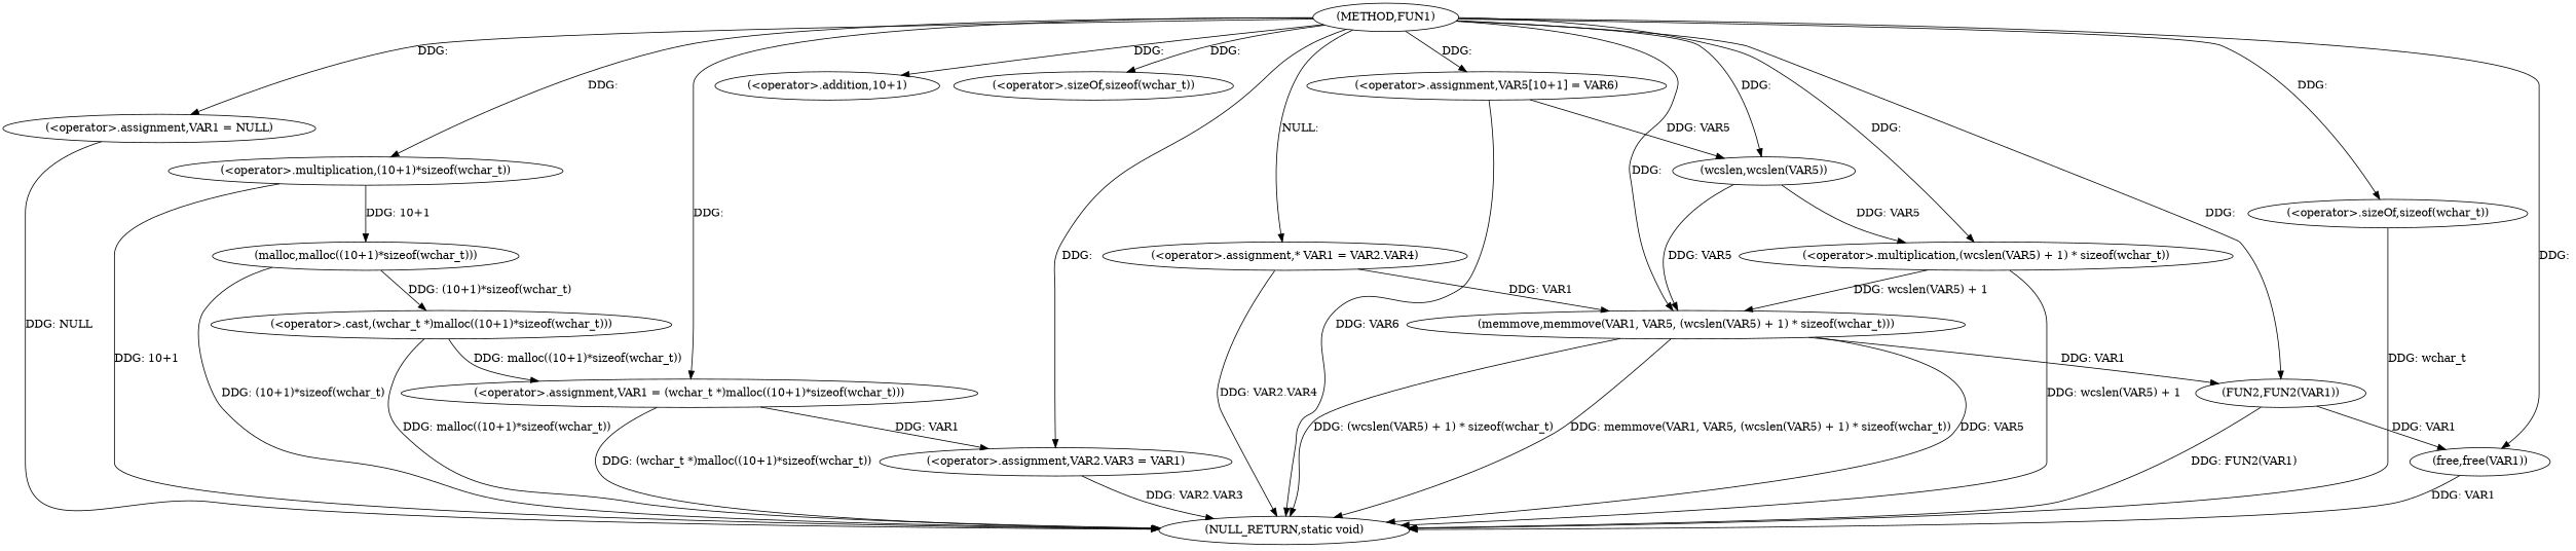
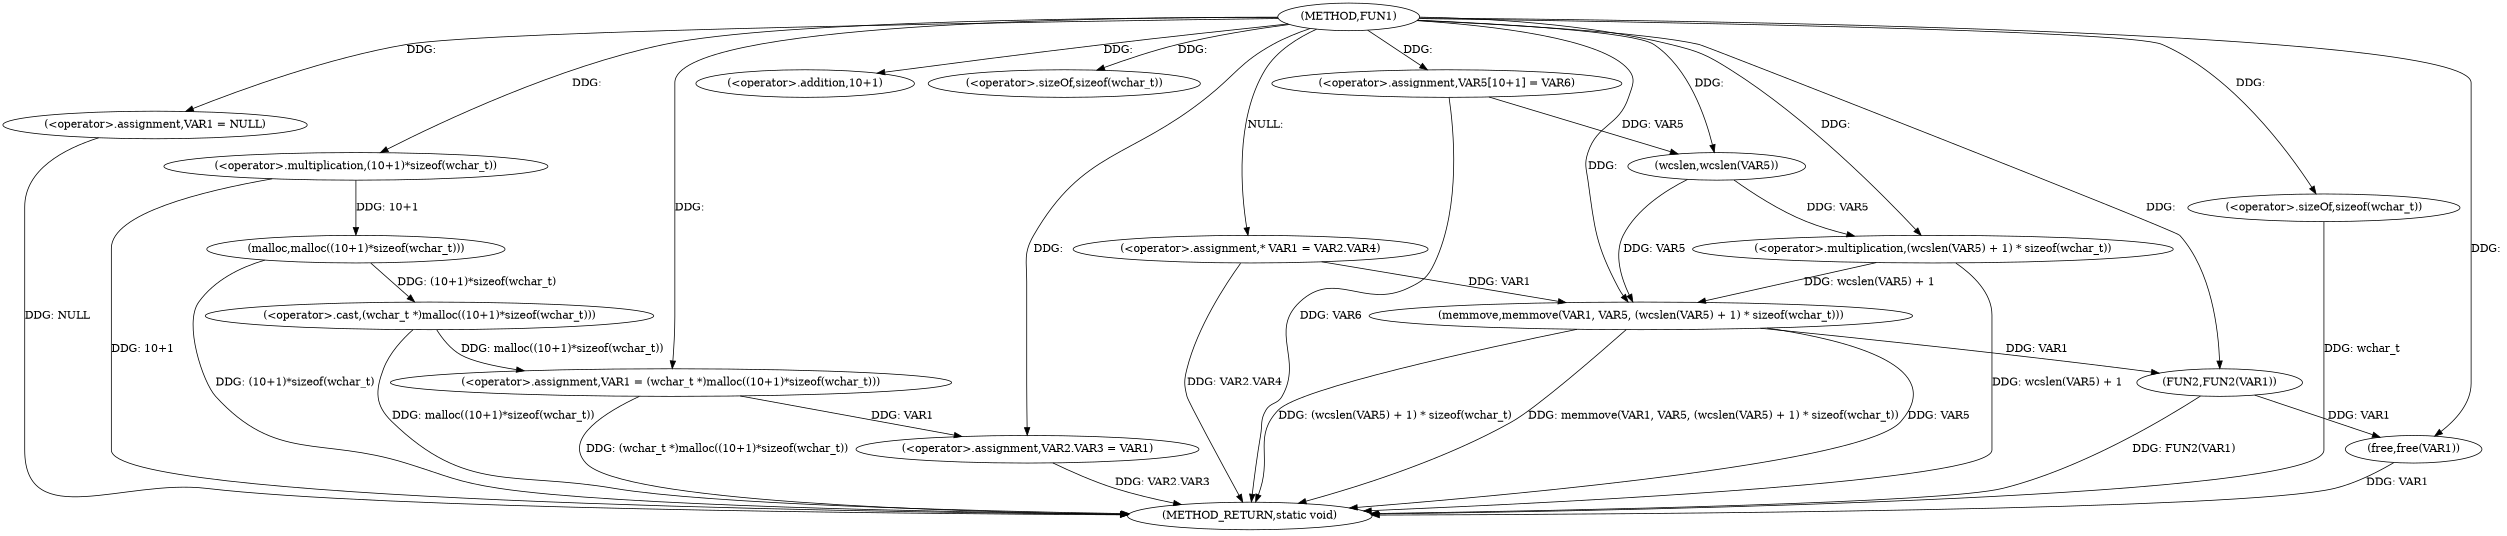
  digraph {
    n1 [label="(METHOD,FUN1)"]
    n2 [label="(<operator>.assignment,VAR1 = NULL)"]
    n3 [label="(<operator>.assignment,VAR1 = (wchar_t *)malloc((10+1)*sizeof(wchar_t)))"]
    n4 [label="(<operator>.multiplication,(10+1)*sizeof(wchar_t))"]
    n5 [label="(<operator>.addition,10+1)"]
    n6 [label="(<operator>.sizeOf,sizeof(wchar_t))"]
    n7 [label="(<operator>.assignment,VAR2.VAR3 = VAR1)"]
    n8 [label="(<operator>.assignment,* VAR1 = VAR2.VAR4)"]
    n9 [label="(<operator>.assignment,VAR5[10+1] = VAR6)"]
    n10 [label="(memmove,memmove(VAR1, VAR5, (wcslen(VAR5) + 1) * sizeof(wchar_t)))"]
    n11 [label="(<operator>.multiplication,(wcslen(VAR5) + 1) * sizeof(wchar_t))"]
    n12 [label="(wcslen,wcslen(VAR5))"]
    n13 [label="(<operator>.sizeOf,sizeof(wchar_t))"]
    n14 [label="(FUN2,FUN2(VAR1))"]
    n15 [label="(free,free(VAR1))"]
-   n16 [label="(NULL_RETURN,static void)"]
+   n16 [label="(METHOD_RETURN,static void)"]
    n17 [label="(malloc,malloc((10+1)*sizeof(wchar_t)))"]
    n18 [label="(<operator>.cast,(wchar_t *)malloc((10+1)*sizeof(wchar_t)))"]
    n1 -> n2 [label="DDG: "]
    n1 -> n3 [label="DDG: "]
    n1 -> n4 [label="DDG: "]
    n1 -> n5 [label="DDG: "]
    n1 -> n6 [label="DDG: "]
    n1 -> n7 [label="DDG: "]
    n1 -> n8 [label="NULL: "]
    n1 -> n9 [label="DDG: "]
    n1 -> n10 [label="DDG: "]
    n1 -> n11 [label="DDG: "]
    n1 -> n12 [label="DDG: "]
    n1 -> n13 [label="DDG: "]
    n1 -> n14 [label="DDG: "]
    n1 -> n15 [label="DDG: "]
    n2 -> n16 [label="DDG: NULL"]
    n3 -> n7 [label="DDG: VAR1"]
    n3 -> n16 [label="DDG: (wchar_t *)malloc((10+1)*sizeof(wchar_t))"]
    n4 -> n16 [label="DDG: 10+1"]
    n4 -> n17 [label="DDG: 10+1"]
    n7 -> n16 [label="DDG: VAR2.VAR3"]
    n8 -> n10 [label="DDG: VAR1"]
    n8 -> n16 [label="DDG: VAR2.VAR4"]
    n9 -> n12 [label="DDG: VAR5"]
    n9 -> n16 [label="DDG: VAR6"]
    n10 -> n14 [label="DDG: VAR1"]
    n10 -> n16 [label="DDG: (wcslen(VAR5) + 1) * sizeof(wchar_t)"]
    n10 -> n16 [label="DDG: memmove(VAR1, VAR5, (wcslen(VAR5) + 1) * sizeof(wchar_t))"]
    n10 -> n16 [label="DDG: VAR5"]
    n11 -> n10 [label="DDG: wcslen(VAR5) + 1"]
    n11 -> n16 [label="DDG: wcslen(VAR5) + 1"]
    n12 -> n10 [label="DDG: VAR5"]
    n12 -> n11 [label="DDG: VAR5"]
    n13 -> n16 [label="DDG: wchar_t"]
    n14 -> n15 [label="DDG: VAR1"]
    n14 -> n16 [label="DDG: FUN2(VAR1)"]
    n15 -> n16 [label="DDG: VAR1"]
    n17 -> n16 [label="DDG: (10+1)*sizeof(wchar_t)"]
    n17 -> n18 [label="DDG: (10+1)*sizeof(wchar_t)"]
    n18 -> n3 [label="DDG: malloc((10+1)*sizeof(wchar_t))"]
    n18 -> n16 [label="DDG: malloc((10+1)*sizeof(wchar_t))"]
  }
